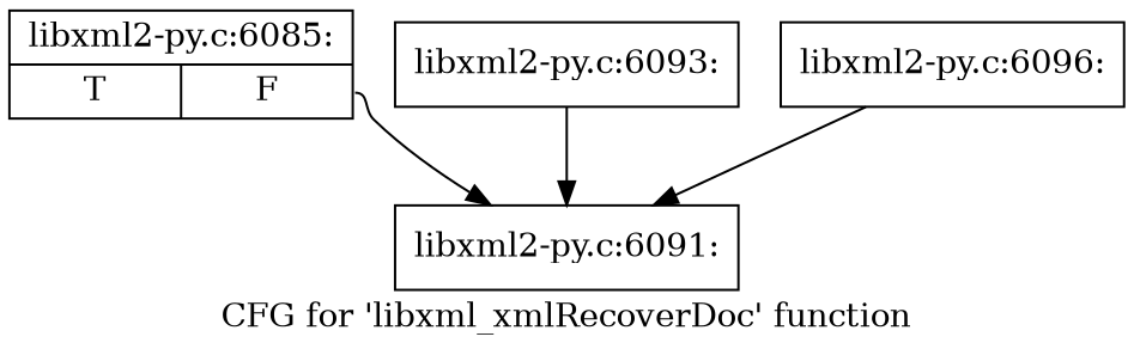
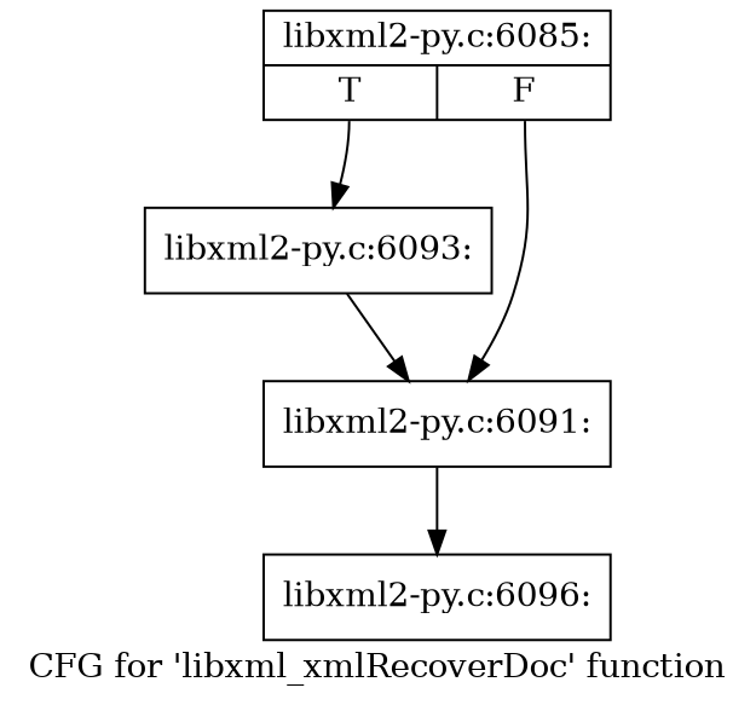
  digraph {
    label="CFG for 'libxml_xmlRecoverDoc' function"
    node [shape=record]
    n1 [label="{libxml2-py.c:6085:|{<s0>T|<s1>F}}"]
    n2 [label="{libxml2-py.c:6093:}"]
    n3 [label="{libxml2-py.c:6091:}"]
    n4 [label="{libxml2-py.c:6096:}"]
+   n1 -> n2 [tailport=s0]
    n1 -> n3 [tailport=s1]
    n2 -> n3
-   n4 -> n3
+   n3 -> n4
  }
